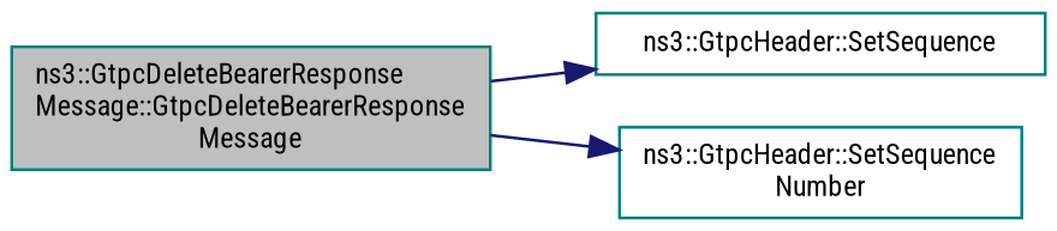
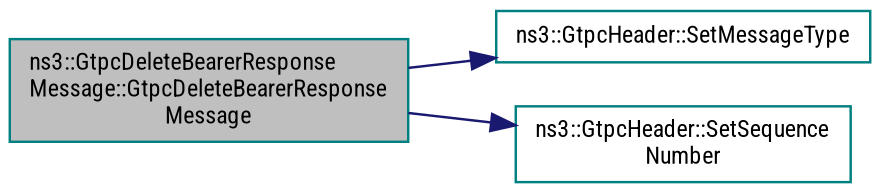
  digraph {
    rankdir=LR
    fontname="Roboto Condensed"
    node [color=teal fillcolor=white fontname="Roboto Condensed" fontsize=10 shape=record style=filled]
    edge [color=midnightblue fontname="Roboto Condensed" fontsize=10 labelfontname=Helvetica labelfontsize=10 style=solid]
    n1 [fillcolor=grey75 fontcolor=black height=0.2 label="ns3::GtpcDeleteBearerResponse\lMessage::GtpcDeleteBearerResponse\lMessage" width=0.4]
-   n2 [height=0.2 label="ns3::GtpcHeader::SetSequence" width=0.4]
+   n2 [height=0.2 label="ns3::GtpcHeader::SetMessageType" width=0.4]
    n3 [height=0.2 label="ns3::GtpcHeader::SetSequence\lNumber" width=0.4]
    n1 -> n2
    n1 -> n3
  }
